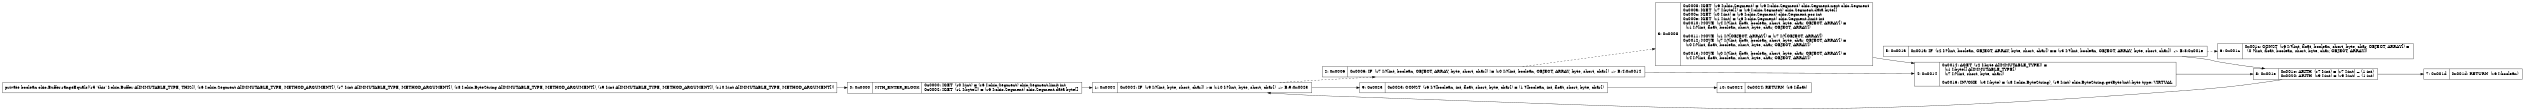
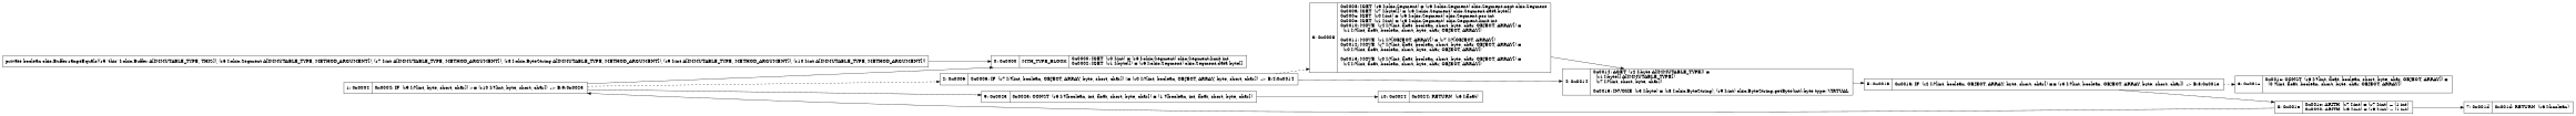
  digraph {
    rankdir=LR
    node [shape=record]
-   n1 [label="{0\:\ 0x0000|MTH_ENTER_BLOCK\l|0x0000: IGET  (r0 I:int) = (r6 I:okio.Segment) okio.Segment.limit int \l0x0002: IGET  (r1 I:byte[]) = (r6 I:okio.Segment) okio.Segment.data byte[] \l}"]
+   n1 [label="{0\:\ 0x0000|MTH_TYPE_BLOCK\l|0x0000: IGET  (r0 I:int) = (r6 I:okio.Segment) okio.Segment.limit int \l0x0002: IGET  (r1 I:byte[]) = (r6 I:okio.Segment) okio.Segment.data byte[] \l}"]
    n2 [label="{1\:\ 0x0004|0x0004: IF  (r9 I:?[int, byte, short, char]) \>= (r10 I:?[int, byte, short, char])  \-\> B:9:0x0023 \l}"]
    n3 [label="{2\:\ 0x0006|0x0006: IF  (r7 I:?[int, boolean, OBJECT, ARRAY, byte, short, char]) != (r0 I:?[int, boolean, OBJECT, ARRAY, byte, short, char])  \-\> B:4:0x0014 \l}"]
    n4 [label="{9\:\ 0x0023|0x0023: CONST  (r6 I:?[boolean, int, float, short, byte, char]) = (1 ?[boolean, int, float, short, byte, char]) \l}"]
    n5 [label="{3\:\ 0x0008|0x0008: IGET  (r6 I:okio.Segment) = (r6 I:okio.Segment) okio.Segment.next okio.Segment \l0x000a: IGET  (r7 I:byte[]) = (r6 I:okio.Segment) okio.Segment.data byte[] \l0x000c: IGET  (r0 I:int) = (r6 I:okio.Segment) okio.Segment.pos int \l0x000e: IGET  (r1 I:int) = (r6 I:okio.Segment) okio.Segment.limit int \l0x0010: MOVE  (r4 I:?[int, float, boolean, short, byte, char, OBJECT, ARRAY]) = \l  (r1 I:?[int, float, boolean, short, byte, char, OBJECT, ARRAY])\l \l0x0011: MOVE  (r1 I:?[OBJECT, ARRAY]) = (r7 I:?[OBJECT, ARRAY]) \l0x0012: MOVE  (r7 I:?[int, float, boolean, short, byte, char, OBJECT, ARRAY]) = \l  (r0 I:?[int, float, boolean, short, byte, char, OBJECT, ARRAY])\l \l0x0013: MOVE  (r0 I:?[int, float, boolean, short, byte, char, OBJECT, ARRAY]) = \l  (r4 I:?[int, float, boolean, short, byte, char, OBJECT, ARRAY])\l \l}"]
    n6 [label="{4\:\ 0x0014|0x0014: AGET  (r2 I:byte A[IMMUTABLE_TYPE]) = \l  (r1 I:byte[] A[IMMUTABLE_TYPE])\l  (r7 I:?[int, short, byte, char])\l \l0x0016: INVOKE  (r3 I:byte) = (r8 I:okio.ByteString), (r9 I:int) okio.ByteString.getByte(int):byte type: VIRTUAL \l}"]
    n7 [label="{10\:\ 0x0024|0x0024: RETURN  (r6 I:float) \l}"]
    n8 [label="{5\:\ 0x001a|0x001a: IF  (r2 I:?[int, boolean, OBJECT, ARRAY, byte, short, char]) == (r3 I:?[int, boolean, OBJECT, ARRAY, byte, short, char])  \-\> B:8:0x001e \l}"]
    n9 [label="{6\:\ 0x001c|0x001c: CONST  (r6 I:?[int, float, boolean, short, byte, char, OBJECT, ARRAY]) = \l  (0 ?[int, float, boolean, short, byte, char, OBJECT, ARRAY])\l \l}"]
    n10 [label="{8\:\ 0x001e|0x001e: ARITH  (r7 I:int) = (r7 I:int) + (1 int) \l0x0020: ARITH  (r9 I:int) = (r9 I:int) + (1 int) \l}"]
    n11 [label="{7\:\ 0x001d|0x001d: RETURN  (r6 I:boolean) \l}"]
    n12 [label="{private boolean okio.Buffer.rangeEquals((r5 'this' I:okio.Buffer A[IMMUTABLE_TYPE, THIS]), (r6 I:okio.Segment A[IMMUTABLE_TYPE, METHOD_ARGUMENT]), (r7 I:int A[IMMUTABLE_TYPE, METHOD_ARGUMENT]), (r8 I:okio.ByteString A[IMMUTABLE_TYPE, METHOD_ARGUMENT]), (r9 I:int A[IMMUTABLE_TYPE, METHOD_ARGUMENT]), (r10 I:int A[IMMUTABLE_TYPE, METHOD_ARGUMENT])) }"]
-   n1 -> n2
+   n2 -> n1
    n2 -> n3 [style=dashed]
    n2 -> n4
    n3 -> n5 [style=dashed]
    n3 -> n6
    n4 -> n7
    n5 -> n6
-   n6 -> n10
+   n6 -> n8
    n8 -> n9 [style=dashed]
    n8 -> n10
    n10 -> n2
    n10 -> n11
    n12 -> n1
  }
